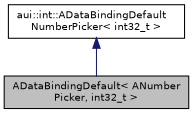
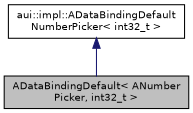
  digraph {
    node [color=black fontname=Helvetica fontsize=10 shape=record style=filled]
    n1 [fillcolor=grey75 fontcolor=black height=0.2 label="ADataBindingDefault\< ANumber\lPicker, int32_t \>" width=0.4]
-   n2 [fillcolor=white height=0.2 label="aui::int::ADataBindingDefault\lNumberPicker\< int32_t \>" width=0.4]
+   n2 [fillcolor=white height=0.2 label="aui::impl::ADataBindingDefault\lNumberPicker\< int32_t \>" width=0.4]
    n2 -> n1 [color=midnightblue dir=back fontname=Helvetica fontsize=10 labelfontname=Helvetica labelfontsize=10 style=solid]
  }
